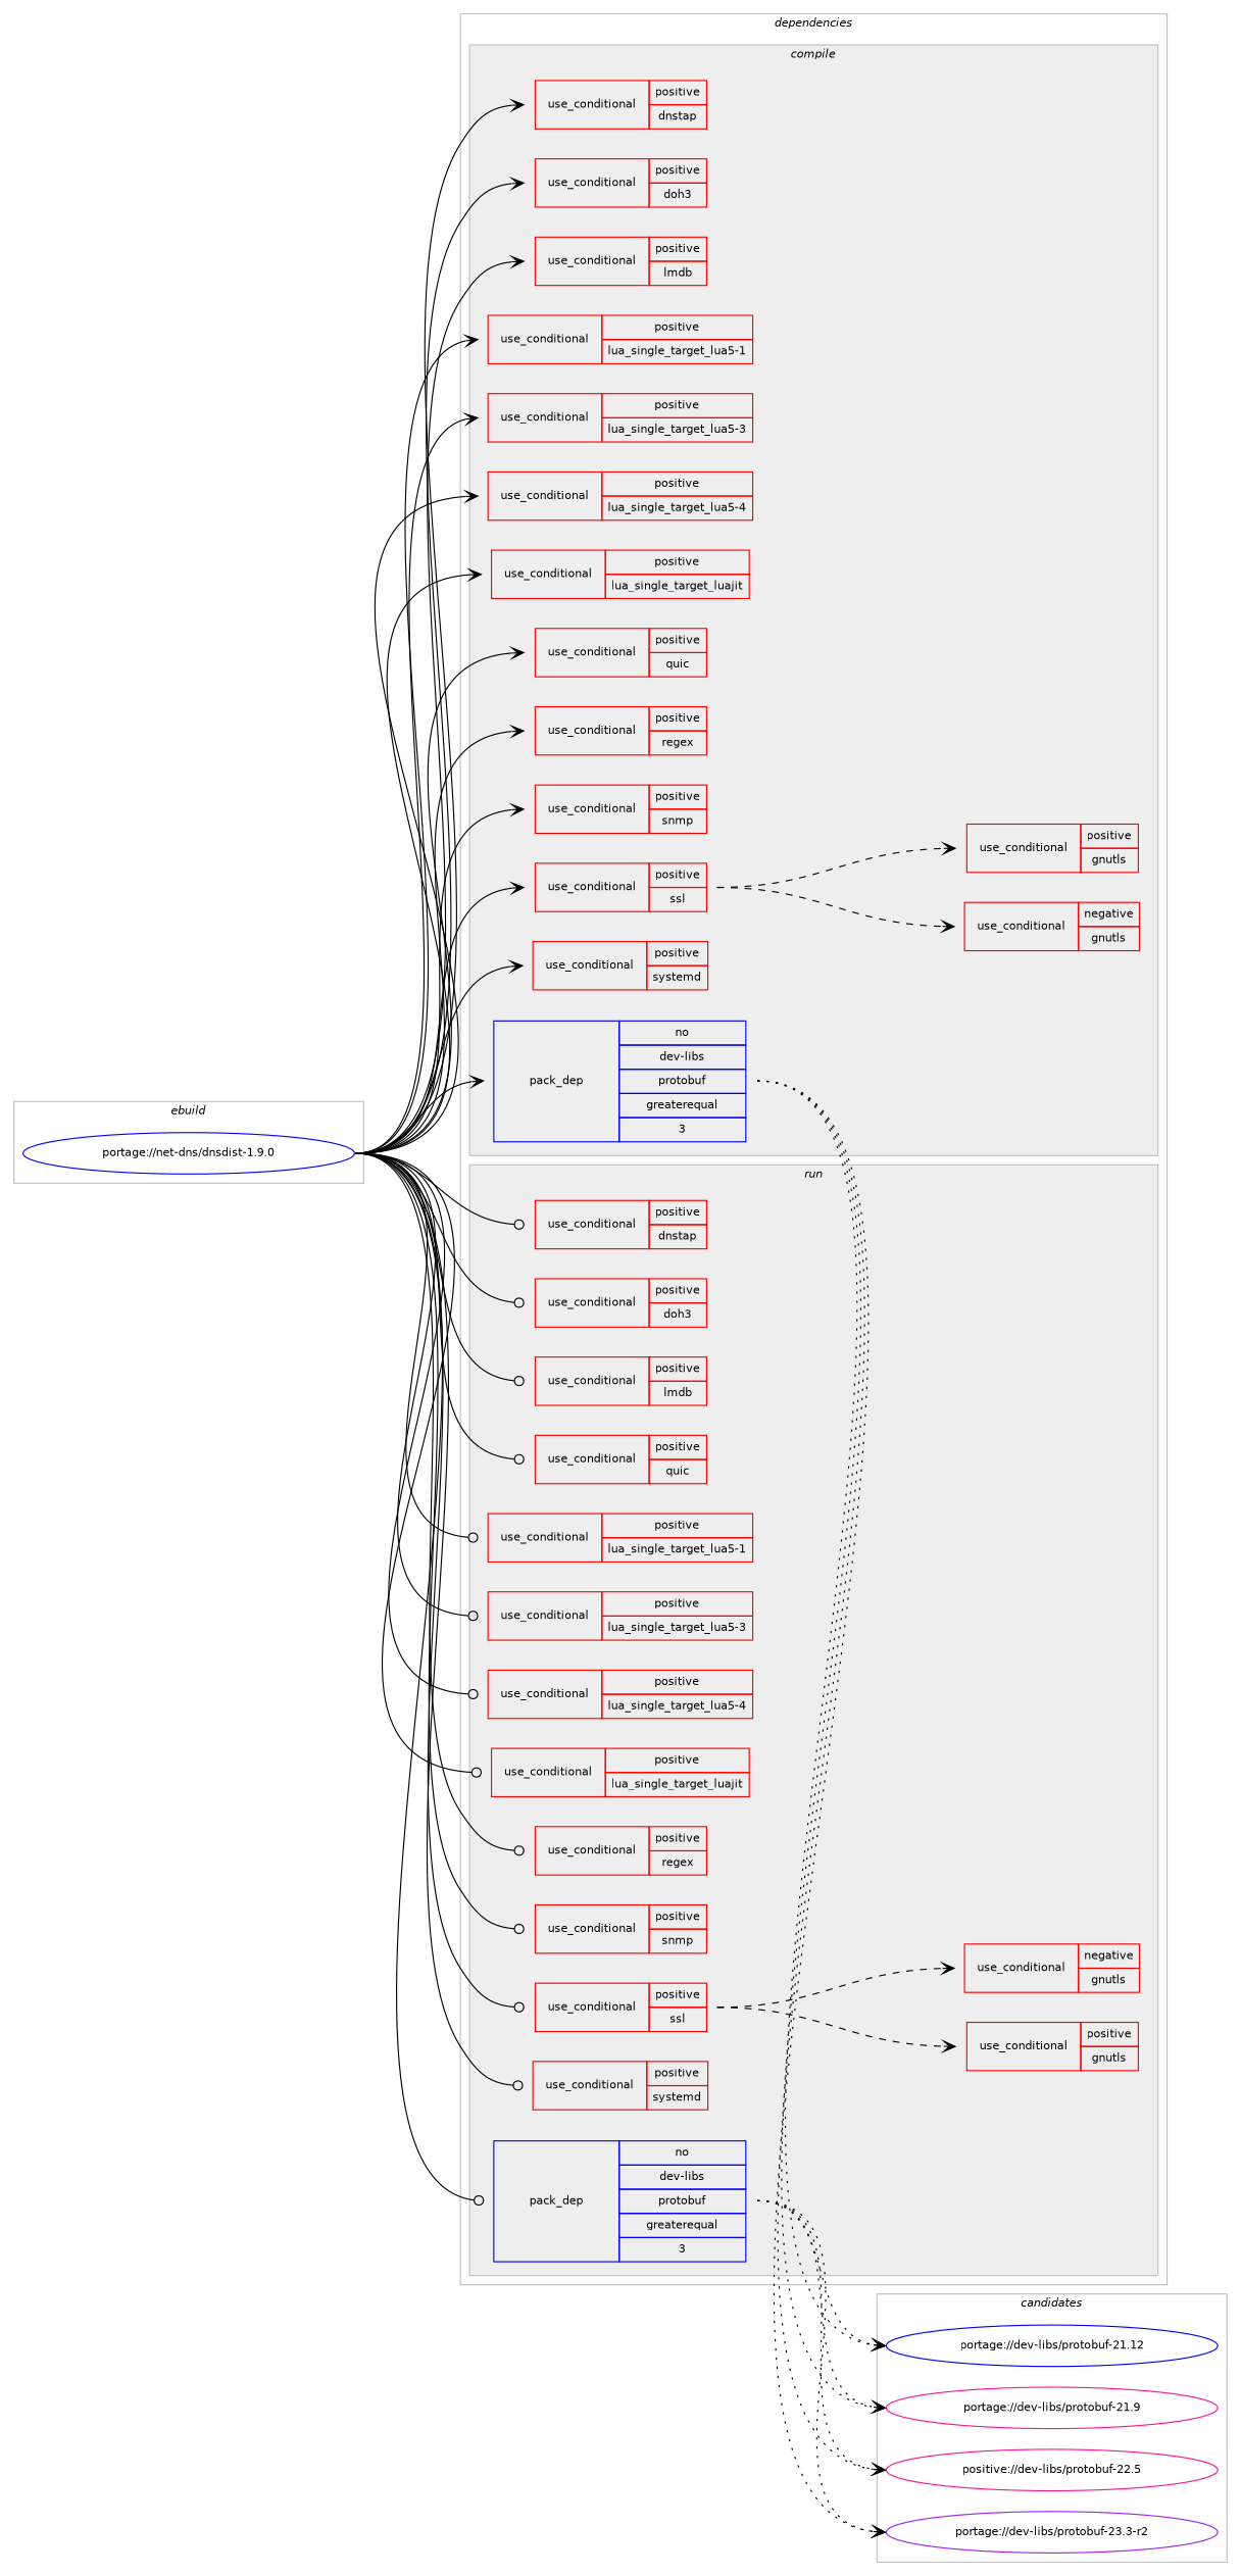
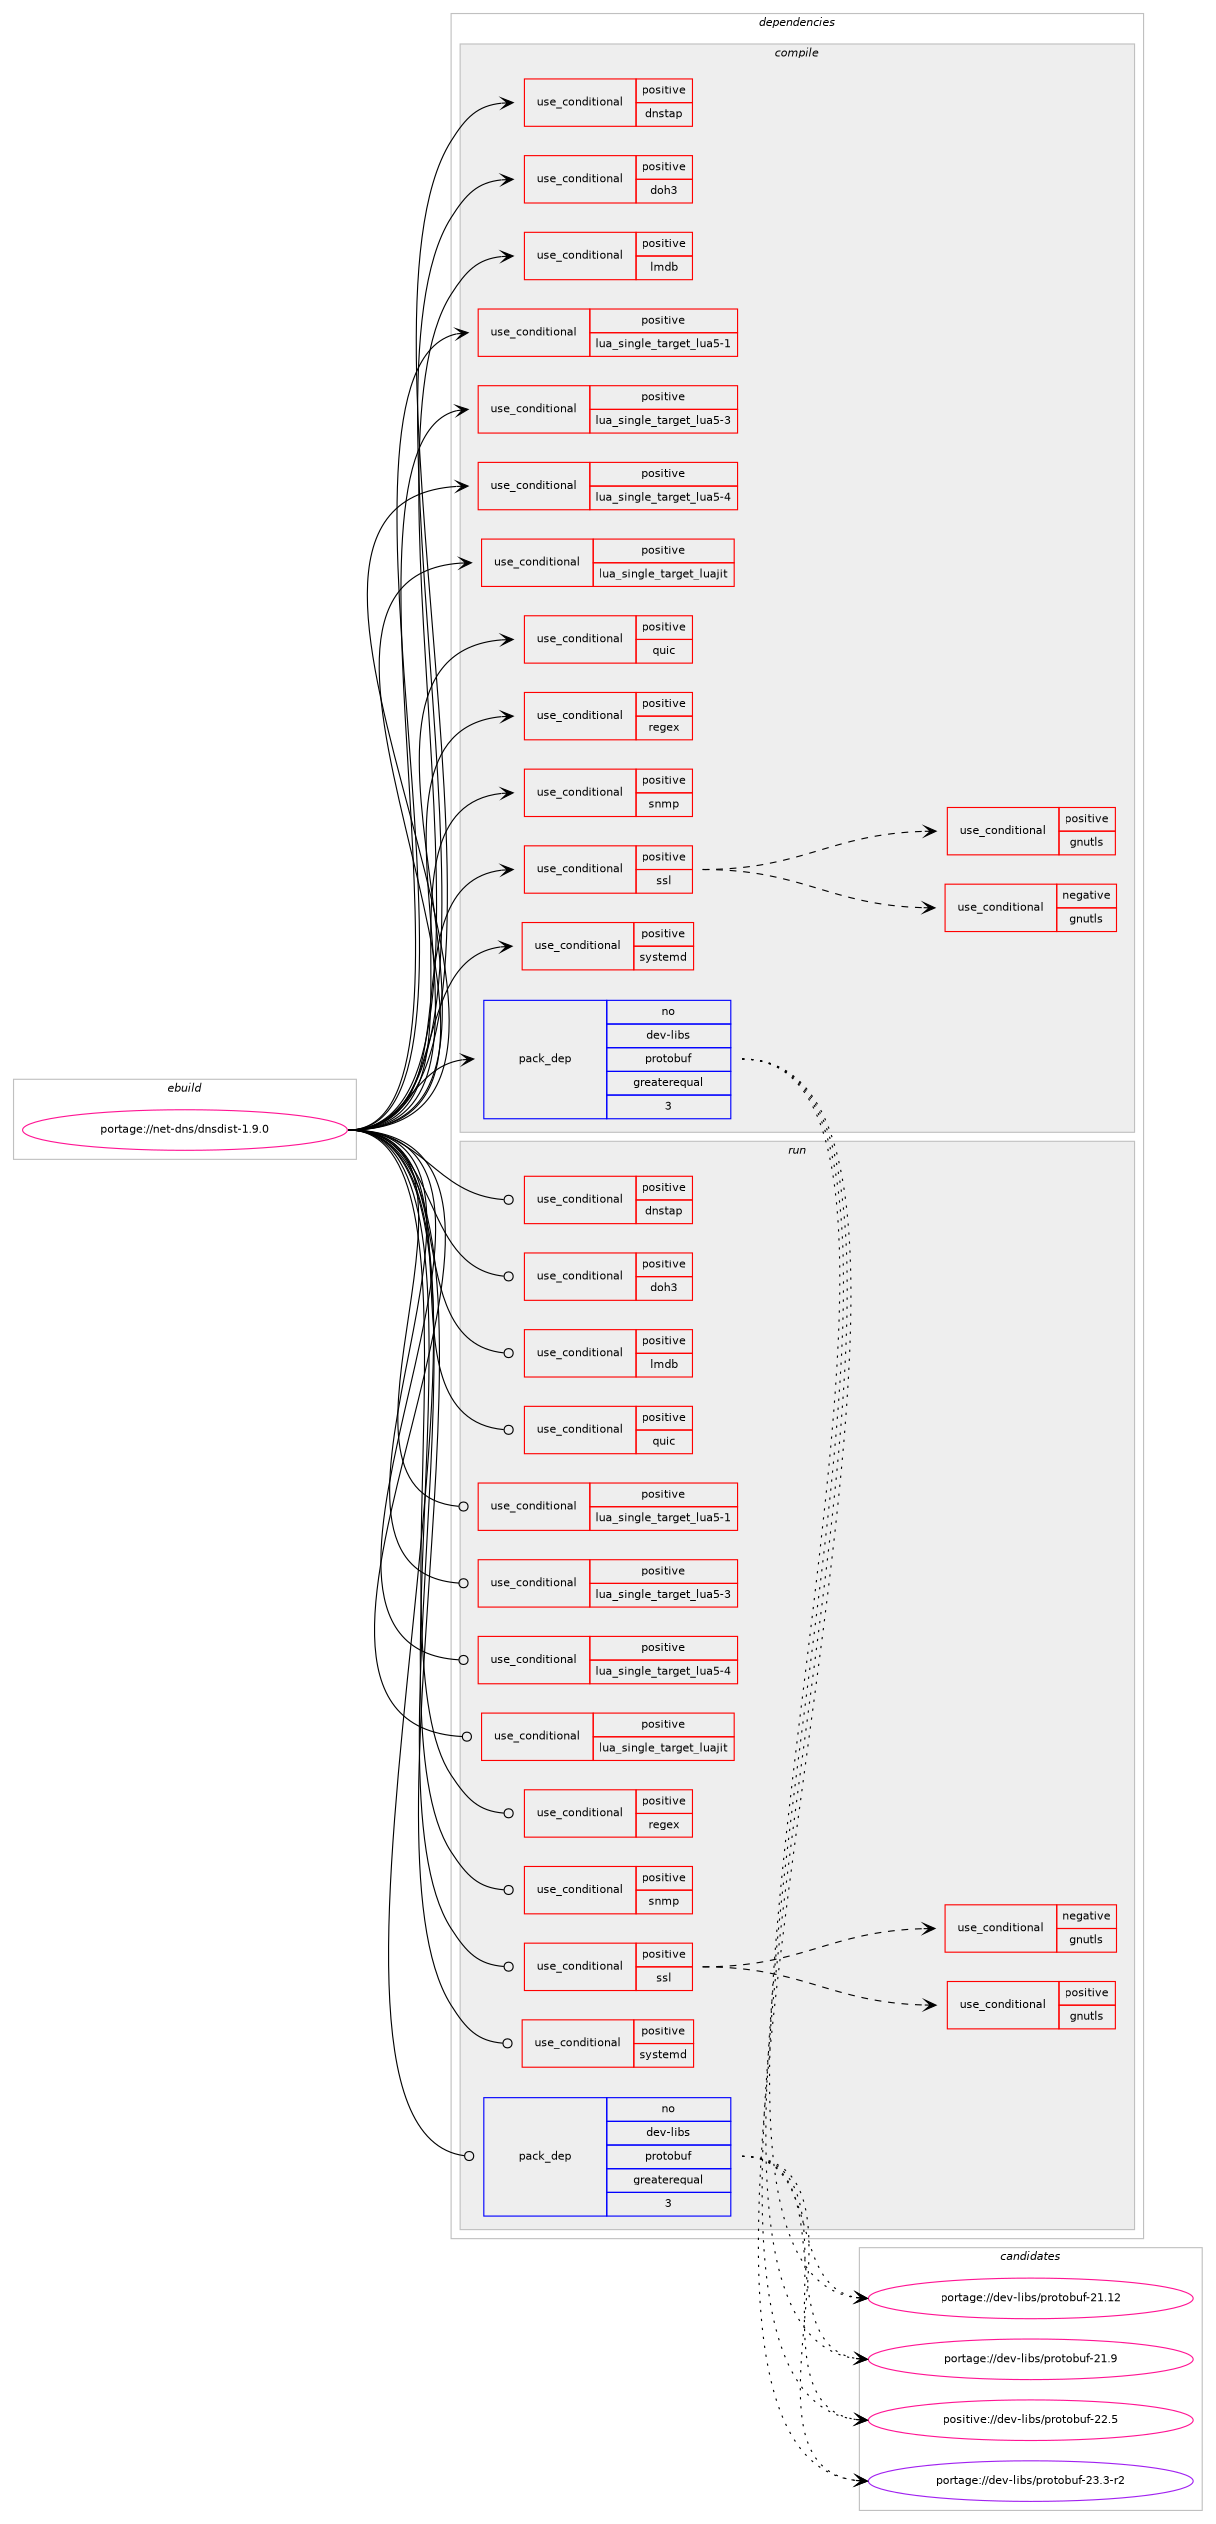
  digraph {
    compound=true
    concentrate=true
    fontname=Helvetica
    fontsize=10
    newrank=true
    rankdir=LR
    ranksep=1.5
    node [color=red fontname=Helvetica fontsize=10 shape=none]
    edge [arrowhead=vee headport=w style=solid tailport=e weight=20]
-   n1 [color=blue label="portage://net-dns/dnsdist-1.9.0" width=4 shape=""]
+   n1 [color=deeppink label="portage://net-dns/dnsdist-1.9.0" width=4 shape=""]
    n2 [label=<<TABLE BORDER="0" CELLBORDER="1" CELLSPACING="0" CELLPADDING="4"><TR><TD ROWSPAN="3" CELLPADDING="10">use_conditional</TD></TR><TR><TD>positive</TD></TR><TR><TD>dnstap</TD></TR></TABLE>>]
    n3 [label=<<TABLE BORDER="0" CELLBORDER="1" CELLSPACING="0" CELLPADDING="4"><TR><TD ROWSPAN="3" CELLPADDING="10">use_conditional</TD></TR><TR><TD>positive</TD></TR><TR><TD>doh3</TD></TR></TABLE>>]
    n4 [label=<<TABLE BORDER="0" CELLBORDER="1" CELLSPACING="0" CELLPADDING="4"><TR><TD ROWSPAN="3" CELLPADDING="10">use_conditional</TD></TR><TR><TD>positive</TD></TR><TR><TD>lmdb</TD></TR></TABLE>>]
    n5 [label=<<TABLE BORDER="0" CELLBORDER="1" CELLSPACING="0" CELLPADDING="4"><TR><TD ROWSPAN="3" CELLPADDING="10">use_conditional</TD></TR><TR><TD>positive</TD></TR><TR><TD>lua_single_target_lua5-1</TD></TR></TABLE>>]
    n6 [label=<<TABLE BORDER="0" CELLBORDER="1" CELLSPACING="0" CELLPADDING="4"><TR><TD ROWSPAN="3" CELLPADDING="10">use_conditional</TD></TR><TR><TD>positive</TD></TR><TR><TD>lua_single_target_lua5-3</TD></TR></TABLE>>]
    n7 [label=<<TABLE BORDER="0" CELLBORDER="1" CELLSPACING="0" CELLPADDING="4"><TR><TD ROWSPAN="3" CELLPADDING="10">use_conditional</TD></TR><TR><TD>positive</TD></TR><TR><TD>lua_single_target_lua5-4</TD></TR></TABLE>>]
    n8 [label=<<TABLE BORDER="0" CELLBORDER="1" CELLSPACING="0" CELLPADDING="4"><TR><TD ROWSPAN="3" CELLPADDING="10">use_conditional</TD></TR><TR><TD>positive</TD></TR><TR><TD>lua_single_target_luajit</TD></TR></TABLE>>]
    n9 [label=<<TABLE BORDER="0" CELLBORDER="1" CELLSPACING="0" CELLPADDING="4"><TR><TD ROWSPAN="3" CELLPADDING="10">use_conditional</TD></TR><TR><TD>positive</TD></TR><TR><TD>quic</TD></TR></TABLE>>]
    n10 [label=<<TABLE BORDER="0" CELLBORDER="1" CELLSPACING="0" CELLPADDING="4"><TR><TD ROWSPAN="3" CELLPADDING="10">use_conditional</TD></TR><TR><TD>positive</TD></TR><TR><TD>regex</TD></TR></TABLE>>]
    n11 [label=<<TABLE BORDER="0" CELLBORDER="1" CELLSPACING="0" CELLPADDING="4"><TR><TD ROWSPAN="3" CELLPADDING="10">use_conditional</TD></TR><TR><TD>positive</TD></TR><TR><TD>snmp</TD></TR></TABLE>>]
    n12 [label=<<TABLE BORDER="0" CELLBORDER="1" CELLSPACING="0" CELLPADDING="4"><TR><TD ROWSPAN="3" CELLPADDING="10">use_conditional</TD></TR><TR><TD>negative</TD></TR><TR><TD>gnutls</TD></TR></TABLE>>]
    n13 [label=<<TABLE BORDER="0" CELLBORDER="1" CELLSPACING="0" CELLPADDING="4"><TR><TD ROWSPAN="3" CELLPADDING="10">use_conditional</TD></TR><TR><TD>positive</TD></TR><TR><TD>gnutls</TD></TR></TABLE>>]
    n14 [label=<<TABLE BORDER="0" CELLBORDER="1" CELLSPACING="0" CELLPADDING="4"><TR><TD ROWSPAN="3" CELLPADDING="10">use_conditional</TD></TR><TR><TD>positive</TD></TR><TR><TD>ssl</TD></TR></TABLE>>]
    n15 [label=<<TABLE BORDER="0" CELLBORDER="1" CELLSPACING="0" CELLPADDING="4"><TR><TD ROWSPAN="3" CELLPADDING="10">use_conditional</TD></TR><TR><TD>positive</TD></TR><TR><TD>systemd</TD></TR></TABLE>>]
    n16 [color=blue label=<<TABLE BORDER="0" CELLBORDER="1" CELLSPACING="0" CELLPADDING="4" WIDTH="220"><TR><TD ROWSPAN="6" CELLPADDING="30">pack_dep</TD></TR><TR><TD WIDTH="110">no</TD></TR><TR><TD>dev-libs</TD></TR><TR><TD>protobuf</TD></TR><TR><TD>greaterequal</TD></TR><TR><TD>3</TD></TR></TABLE>>]
    n17 [label=<<TABLE BORDER="0" CELLBORDER="1" CELLSPACING="0" CELLPADDING="4"><TR><TD ROWSPAN="3" CELLPADDING="10">use_conditional</TD></TR><TR><TD>positive</TD></TR><TR><TD>dnstap</TD></TR></TABLE>>]
    n18 [label=<<TABLE BORDER="0" CELLBORDER="1" CELLSPACING="0" CELLPADDING="4"><TR><TD ROWSPAN="3" CELLPADDING="10">use_conditional</TD></TR><TR><TD>positive</TD></TR><TR><TD>doh3</TD></TR></TABLE>>]
    n19 [label=<<TABLE BORDER="0" CELLBORDER="1" CELLSPACING="0" CELLPADDING="4"><TR><TD ROWSPAN="3" CELLPADDING="10">use_conditional</TD></TR><TR><TD>positive</TD></TR><TR><TD>lmdb</TD></TR></TABLE>>]
    n20 [label=<<TABLE BORDER="0" CELLBORDER="1" CELLSPACING="0" CELLPADDING="4"><TR><TD ROWSPAN="3" CELLPADDING="10">use_conditional</TD></TR><TR><TD>positive</TD></TR><TR><TD>quic</TD></TR></TABLE>>]
    n21 [label=<<TABLE BORDER="0" CELLBORDER="1" CELLSPACING="0" CELLPADDING="4"><TR><TD ROWSPAN="3" CELLPADDING="10">use_conditional</TD></TR><TR><TD>positive</TD></TR><TR><TD>lua_single_target_lua5-1</TD></TR></TABLE>>]
    n22 [label=<<TABLE BORDER="0" CELLBORDER="1" CELLSPACING="0" CELLPADDING="4"><TR><TD ROWSPAN="3" CELLPADDING="10">use_conditional</TD></TR><TR><TD>positive</TD></TR><TR><TD>lua_single_target_lua5-3</TD></TR></TABLE>>]
    n23 [label=<<TABLE BORDER="0" CELLBORDER="1" CELLSPACING="0" CELLPADDING="4"><TR><TD ROWSPAN="3" CELLPADDING="10">use_conditional</TD></TR><TR><TD>positive</TD></TR><TR><TD>lua_single_target_lua5-4</TD></TR></TABLE>>]
    n24 [label=<<TABLE BORDER="0" CELLBORDER="1" CELLSPACING="0" CELLPADDING="4"><TR><TD ROWSPAN="3" CELLPADDING="10">use_conditional</TD></TR><TR><TD>positive</TD></TR><TR><TD>lua_single_target_luajit</TD></TR></TABLE>>]
    n25 [label=<<TABLE BORDER="0" CELLBORDER="1" CELLSPACING="0" CELLPADDING="4"><TR><TD ROWSPAN="3" CELLPADDING="10">use_conditional</TD></TR><TR><TD>positive</TD></TR><TR><TD>regex</TD></TR></TABLE>>]
    n26 [label=<<TABLE BORDER="0" CELLBORDER="1" CELLSPACING="0" CELLPADDING="4"><TR><TD ROWSPAN="3" CELLPADDING="10">use_conditional</TD></TR><TR><TD>positive</TD></TR><TR><TD>snmp</TD></TR></TABLE>>]
    n27 [label=<<TABLE BORDER="0" CELLBORDER="1" CELLSPACING="0" CELLPADDING="4"><TR><TD ROWSPAN="3" CELLPADDING="10">use_conditional</TD></TR><TR><TD>positive</TD></TR><TR><TD>gnutls</TD></TR></TABLE>>]
    n28 [label=<<TABLE BORDER="0" CELLBORDER="1" CELLSPACING="0" CELLPADDING="4"><TR><TD ROWSPAN="3" CELLPADDING="10">use_conditional</TD></TR><TR><TD>negative</TD></TR><TR><TD>gnutls</TD></TR></TABLE>>]
    n29 [label=<<TABLE BORDER="0" CELLBORDER="1" CELLSPACING="0" CELLPADDING="4"><TR><TD ROWSPAN="3" CELLPADDING="10">use_conditional</TD></TR><TR><TD>positive</TD></TR><TR><TD>ssl</TD></TR></TABLE>>]
    n30 [label=<<TABLE BORDER="0" CELLBORDER="1" CELLSPACING="0" CELLPADDING="4"><TR><TD ROWSPAN="3" CELLPADDING="10">use_conditional</TD></TR><TR><TD>positive</TD></TR><TR><TD>systemd</TD></TR></TABLE>>]
    n31 [color=blue label=<<TABLE BORDER="0" CELLBORDER="1" CELLSPACING="0" CELLPADDING="4" WIDTH="220"><TR><TD ROWSPAN="6" CELLPADDING="30">pack_dep</TD></TR><TR><TD WIDTH="110">no</TD></TR><TR><TD>dev-libs</TD></TR><TR><TD>protobuf</TD></TR><TR><TD>greaterequal</TD></TR><TR><TD>3</TD></TR></TABLE>>]
-   n32 [color=blue label="portage://dev-libs/protobuf-21.12" width=4 shape=""]
+   n32 [color=deeppink label="portage://dev-libs/protobuf-21.12" width=4 shape=""]
    n33 [color=deeppink label="portage://dev-libs/protobuf-21.9" width=4 shape=""]
    n34 [color=deeppink label="positive://dev-libs/protobuf-22.5" width=4 shape=""]
    n35 [color=purple label="portage://dev-libs/protobuf-23.3-r2" width=4 shape=""]
    subgraph cluster_1 {
      color=gray
      label=<<i>ebuild</i>>
      rank=same
      n1
    }
    subgraph cluster_2 {
      color=gray
      label=<<i>dependencies</i>>
      subgraph cluster_3 {
        color=gray
        fillcolor="#eeeeee"
        label=<<i>compile</i>>
        style=filled
        subgraph sub_4 {
          color=gray
          fillcolor="#eeeeee"
          label=<<i>compile</i>>
          style=filled
          n2
        }
        subgraph sub_5 {
          color=gray
          fillcolor="#eeeeee"
          label=<<i>compile</i>>
          style=filled
          n3
        }
        subgraph sub_6 {
          color=gray
          fillcolor="#eeeeee"
          label=<<i>compile</i>>
          style=filled
          n4
        }
        subgraph sub_7 {
          color=gray
          fillcolor="#eeeeee"
          label=<<i>compile</i>>
          style=filled
          n5
        }
        subgraph sub_8 {
          color=gray
          fillcolor="#eeeeee"
          label=<<i>compile</i>>
          style=filled
          n6
        }
        subgraph sub_9 {
          color=gray
          fillcolor="#eeeeee"
          label=<<i>compile</i>>
          style=filled
          n7
        }
        subgraph sub_10 {
          color=gray
          fillcolor="#eeeeee"
          label=<<i>compile</i>>
          style=filled
          n8
        }
        subgraph sub_11 {
          color=gray
          fillcolor="#eeeeee"
          label=<<i>compile</i>>
          style=filled
          n9
        }
        subgraph sub_12 {
          color=gray
          fillcolor="#eeeeee"
          label=<<i>compile</i>>
          style=filled
          n10
        }
        subgraph sub_13 {
          color=gray
          fillcolor="#eeeeee"
          label=<<i>compile</i>>
          style=filled
          n11
        }
        subgraph sub_14 {
          color=gray
          fillcolor="#eeeeee"
          label=<<i>compile</i>>
          style=filled
          n14
          subgraph sub_15 {
            color=gray
            fillcolor="#eeeeee"
            label=<<i>compile</i>>
            style=filled
            n12
          }
          subgraph sub_16 {
            color=gray
            fillcolor="#eeeeee"
            label=<<i>compile</i>>
            style=filled
            n13
          }
        }
        subgraph sub_17 {
          color=gray
          fillcolor="#eeeeee"
          label=<<i>compile</i>>
          style=filled
          n15
        }
        subgraph sub_18 {
          color=gray
          fillcolor="#eeeeee"
          label=<<i>compile</i>>
          style=filled
          n16
        }
      }
      subgraph cluster_19 {
        color=gray
        fillcolor="#eeeeee"
        label=<<i>compile and run</i>>
        style=filled
      }
      subgraph cluster_20 {
        color=gray
        fillcolor="#eeeeee"
        label=<<i>run</i>>
        style=filled
        subgraph sub_21 {
          color=gray
          fillcolor="#eeeeee"
          label=<<i>run</i>>
          style=filled
          n17
        }
        subgraph sub_22 {
          color=gray
          fillcolor="#eeeeee"
          label=<<i>run</i>>
          style=filled
          n18
        }
        subgraph sub_23 {
          color=gray
          fillcolor="#eeeeee"
          label=<<i>run</i>>
          style=filled
          n19
        }
        subgraph sub_24 {
          color=gray
          fillcolor="#eeeeee"
          label=<<i>run</i>>
          style=filled
          n20
        }
        subgraph sub_25 {
          color=gray
          fillcolor="#eeeeee"
          label=<<i>run</i>>
          style=filled
          n21
        }
        subgraph sub_26 {
          color=gray
          fillcolor="#eeeeee"
          label=<<i>run</i>>
          style=filled
          n22
        }
        subgraph sub_27 {
          color=gray
          fillcolor="#eeeeee"
          label=<<i>run</i>>
          style=filled
          n23
        }
        subgraph sub_28 {
          color=gray
          fillcolor="#eeeeee"
          label=<<i>run</i>>
          style=filled
          n24
        }
        subgraph sub_29 {
          color=gray
          fillcolor="#eeeeee"
          label=<<i>run</i>>
          style=filled
          n25
        }
        subgraph sub_30 {
          color=gray
          fillcolor="#eeeeee"
          label=<<i>run</i>>
          style=filled
          n26
        }
        subgraph sub_31 {
          color=gray
          fillcolor="#eeeeee"
          label=<<i>run</i>>
          style=filled
          n29
          subgraph sub_32 {
            color=gray
            fillcolor="#eeeeee"
            label=<<i>run</i>>
            style=filled
            n27
          }
          subgraph sub_33 {
            color=gray
            fillcolor="#eeeeee"
            label=<<i>run</i>>
            style=filled
            n28
          }
        }
        subgraph sub_34 {
          color=gray
          fillcolor="#eeeeee"
          label=<<i>run</i>>
          style=filled
          n30
        }
        subgraph sub_35 {
          color=gray
          fillcolor="#eeeeee"
          label=<<i>run</i>>
          style=filled
          n31
        }
      }
    }
    subgraph cluster_36 {
      color=gray
      label=<<i>candidates</i>>
      rank=same
      subgraph sub_37 {
        color=black
        label=<<i>candidates</i>>
        nodesep=1
        rank=same
        n32
        n33
        n34
        n35
      }
      subgraph sub_38 {
        color=black
        label=<<i>candidates</i>>
        nodesep=1
        rank=same
        n32
        n33
        n34
        n35
      }
    }
    n1 -> n2
    n1 -> n3
    n1 -> n4
    n1 -> n5
    n1 -> n6
    n1 -> n7
    n1 -> n8
    n1 -> n9
    n1 -> n10
    n1 -> n11
    n1 -> n14
    n1 -> n15
    n1 -> n16
    n1 -> n17 [arrowhead=odot]
    n1 -> n18 [arrowhead=odot]
    n1 -> n19 [arrowhead=odot]
    n1 -> n20 [arrowhead=odot]
    n1 -> n21 [arrowhead=odot]
    n1 -> n22 [arrowhead=odot]
    n1 -> n23 [arrowhead=odot]
    n1 -> n24 [arrowhead=odot]
    n1 -> n25 [arrowhead=odot]
    n1 -> n26 [arrowhead=odot]
    n1 -> n29 [arrowhead=odot]
    n1 -> n30 [arrowhead=odot]
    n1 -> n31 [arrowhead=odot]
    n14 -> n12 [style=dashed]
    n14 -> n13 [style=dashed]
    n16 -> n32 [style=dotted weight=100]
    n16 -> n33 [style=dotted weight=100]
    n16 -> n34 [style=dotted weight=100]
    n16 -> n35 [style=dotted weight=100]
    n29 -> n27 [style=dashed]
    n29 -> n28 [style=dashed]
    n31 -> n32 [style=dotted weight=100]
    n31 -> n33 [style=dotted weight=100]
    n31 -> n34 [style=dotted weight=100]
    n31 -> n35 [style=dotted weight=100]
  }
